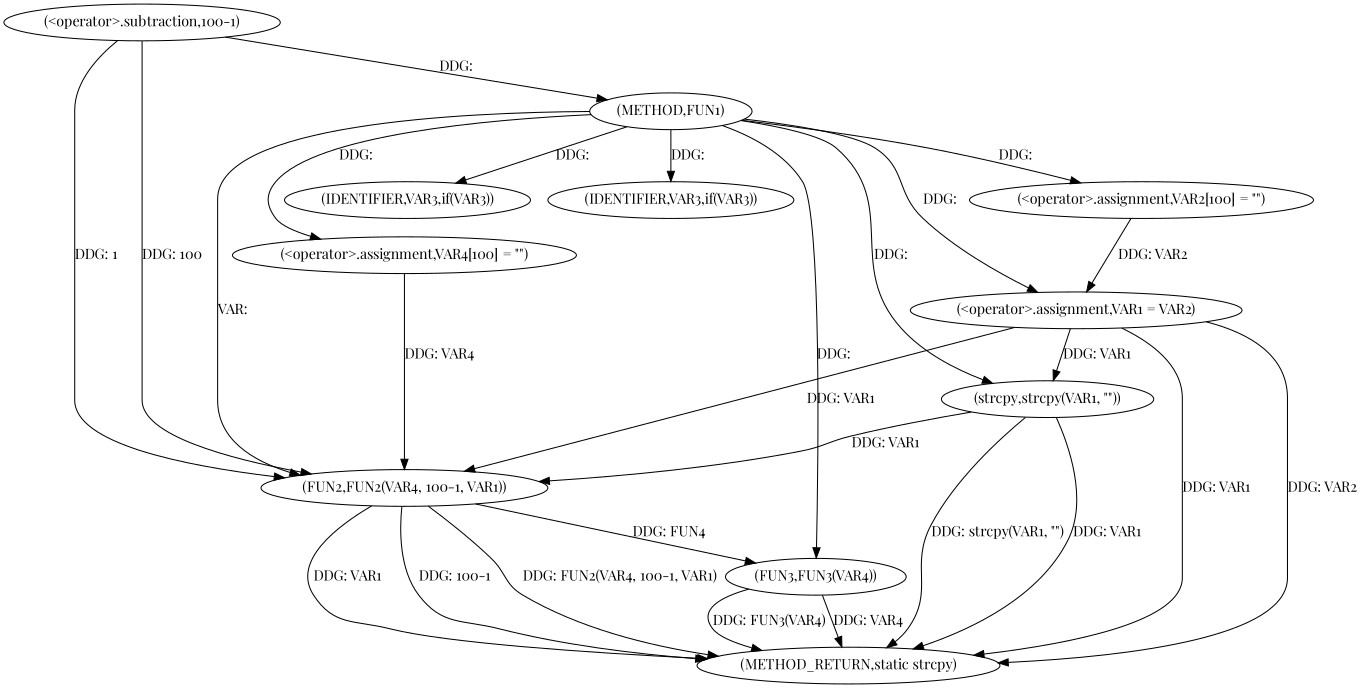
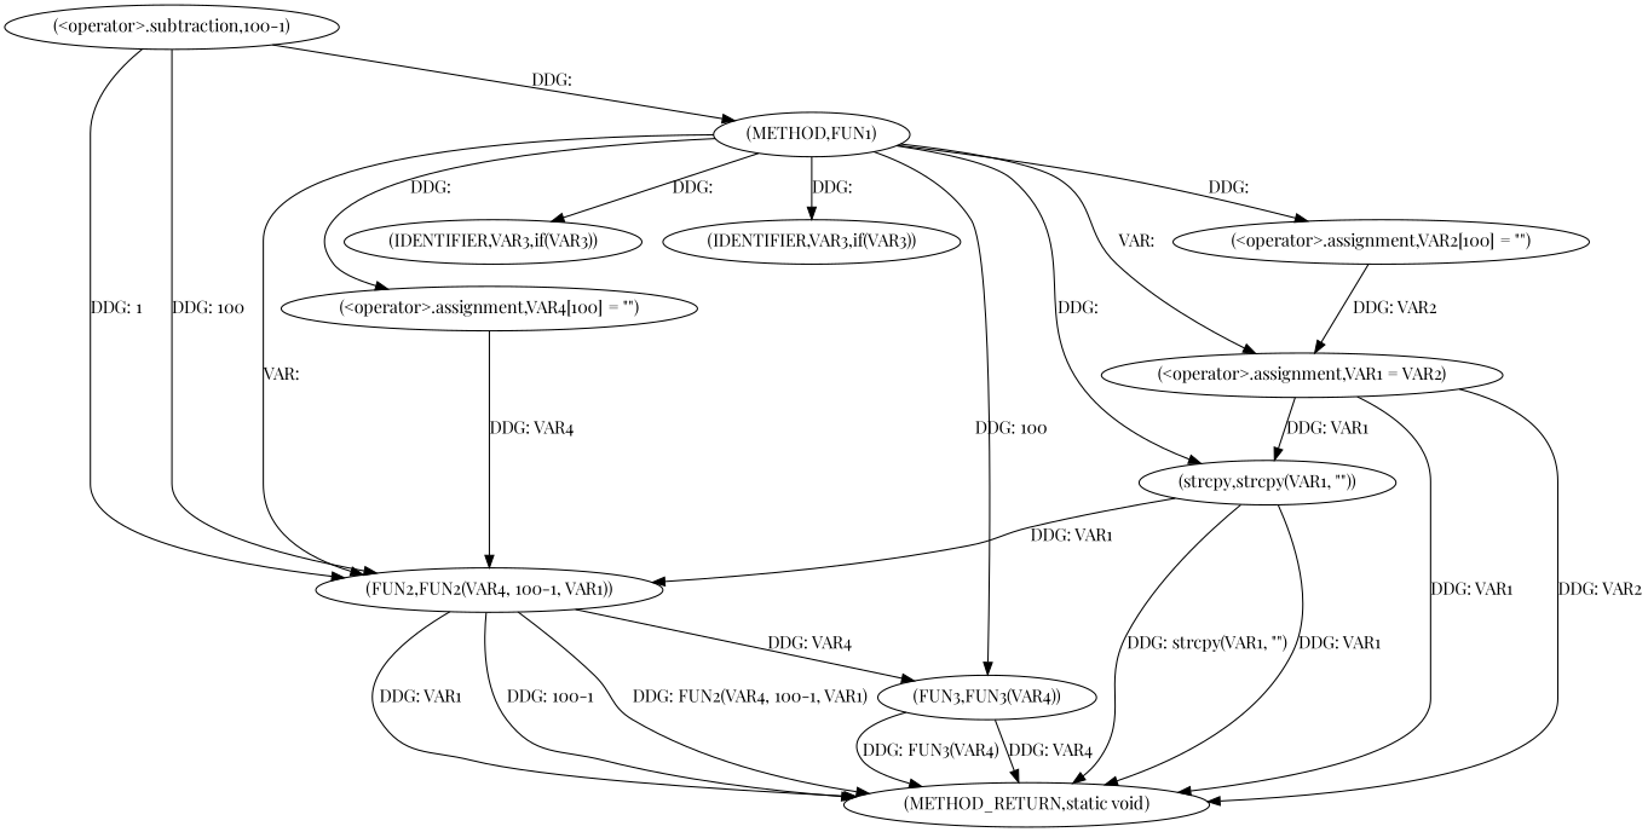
  digraph {
    fontname="Playfair Display"
    node [fontname="Playfair Display"]
    edge [fontname="Playfair Display"]
    n1 [label="(METHOD,FUN1)"]
    n2 [label="(<operator>.assignment,VAR2[100] = \"\")"]
    n3 [label="(<operator>.assignment,VAR1 = VAR2)"]
    n4 [label="(IDENTIFIER,VAR3,if(VAR3))"]
    n5 [label="(strcpy,strcpy(VAR1, \"\"))"]
    n6 [label="(IDENTIFIER,VAR3,if(VAR3))"]
    n7 [label="(<operator>.assignment,VAR4[100] = \"\")"]
    n8 [label="(FUN2,FUN2(VAR4, 100-1, VAR1))"]
    n9 [label="(FUN3,FUN3(VAR4))"]
-   n10 [label="(METHOD_RETURN,static strcpy)"]
+   n10 [label="(METHOD_RETURN,static void)"]
    n11 [label="(<operator>.subtraction,100-1)"]
    n1 -> n2 [label="DDG: "]
-   n1 -> n3 [label="DDG: "]
+   n1 -> n3 [label="VAR: "]
    n1 -> n4 [label="DDG: "]
    n1 -> n5 [label="DDG: "]
    n1 -> n6 [label="DDG: "]
    n1 -> n7 [label="DDG: "]
    n1 -> n8 [label="VAR: "]
-   n1 -> n9 [label="DDG: "]
+   n1 -> n9 [label="DDG: 100"]
    n2 -> n3 [label="DDG: VAR2"]
    n3 -> n5 [label="DDG: VAR1"]
-   n3 -> n8 [label="DDG: VAR1"]
    n3 -> n10 [label="DDG: VAR1"]
    n3 -> n10 [label="DDG: VAR2"]
    n5 -> n8 [label="DDG: VAR1"]
    n5 -> n10 [label="DDG: VAR1"]
    n5 -> n10 [label="DDG: strcpy(VAR1, \"\")"]
    n7 -> n8 [label="DDG: VAR4"]
-   n8 -> n9 [label="DDG: FUN4"]
+   n8 -> n9 [label="DDG: VAR4"]
    n8 -> n10 [label="DDG: VAR1"]
    n8 -> n10 [label="DDG: 100-1"]
    n8 -> n10 [label="DDG: FUN2(VAR4, 100-1, VAR1)"]
    n9 -> n10 [label="DDG: FUN3(VAR4)"]
    n9 -> n10 [label="DDG: VAR4"]
    n11 -> n1 [label="DDG: "]
    n11 -> n8 [label="DDG: 100"]
    n11 -> n8 [label="DDG: 1"]
  }
